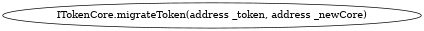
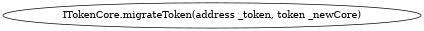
  digraph {
-   "ITokenCore.migrateToken(address _token, address _newCore)" [height=0.5 width=7.0623]
+   "ITokenCore.migrateToken(address _token, address _newCore)" [height=0.5 width=7.0623 label="ITokenCore.migrateToken(address _token, token _newCore)"]
  }
